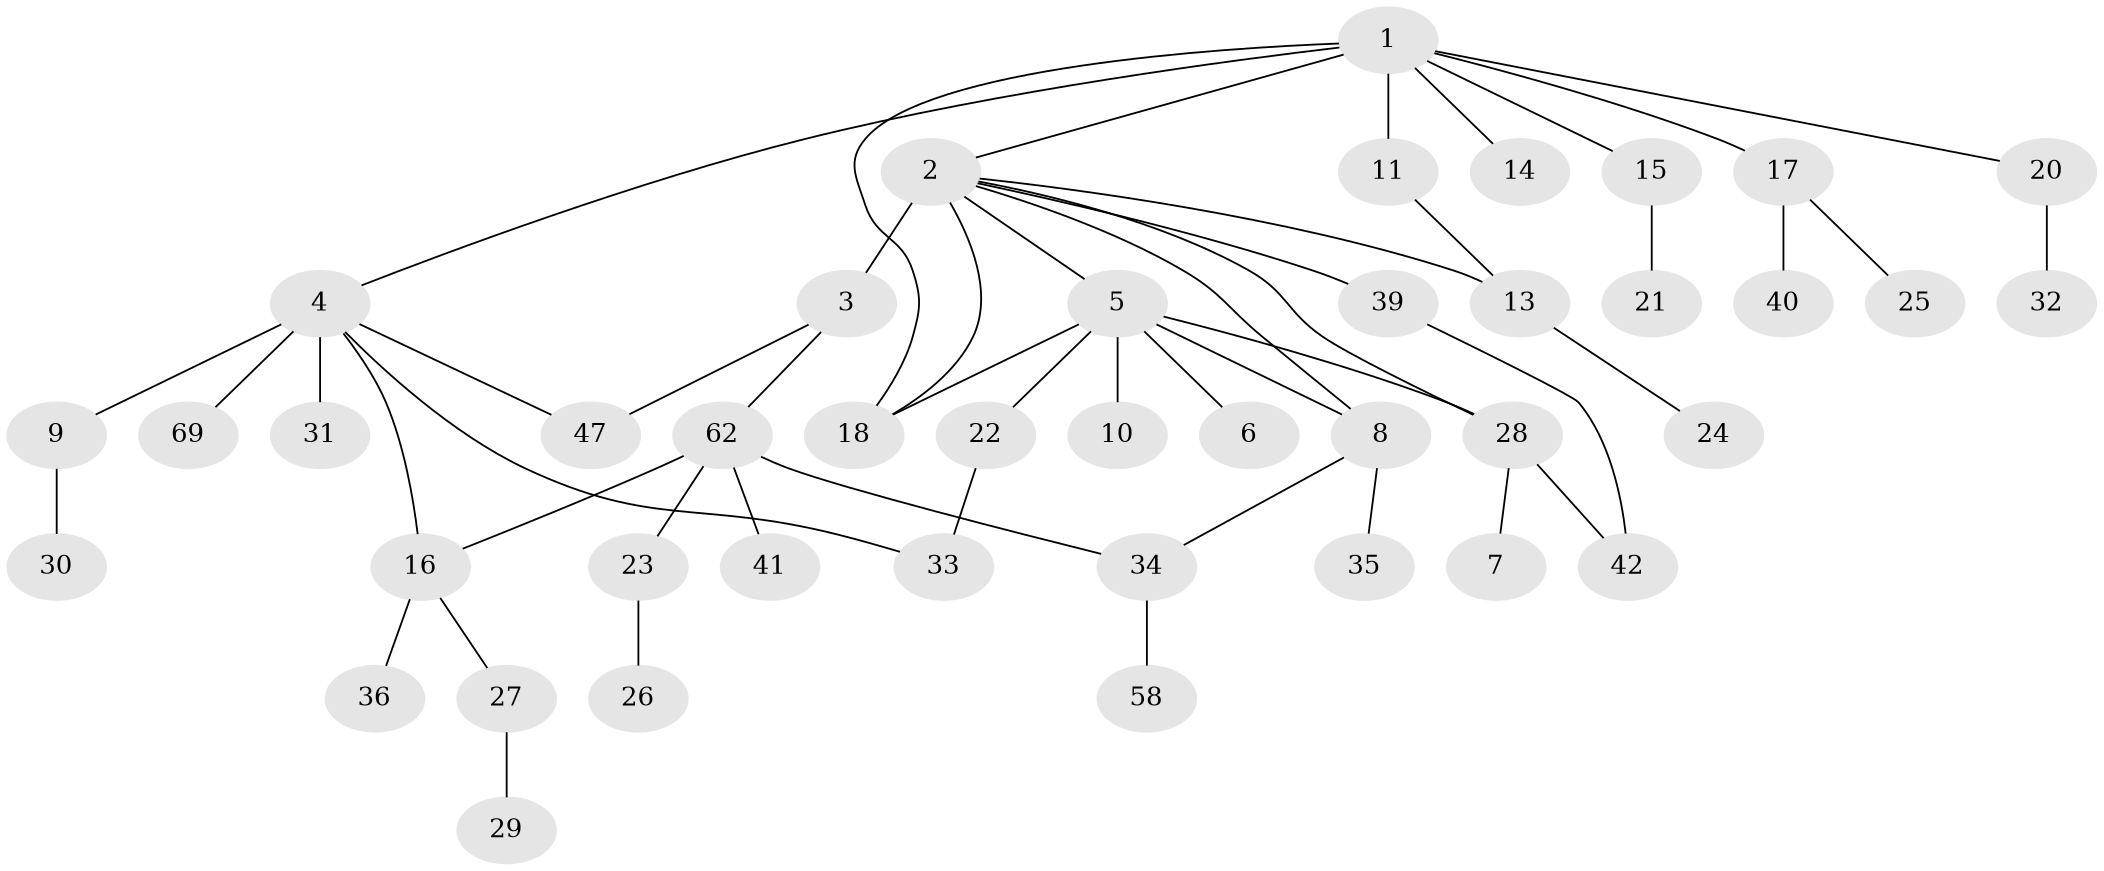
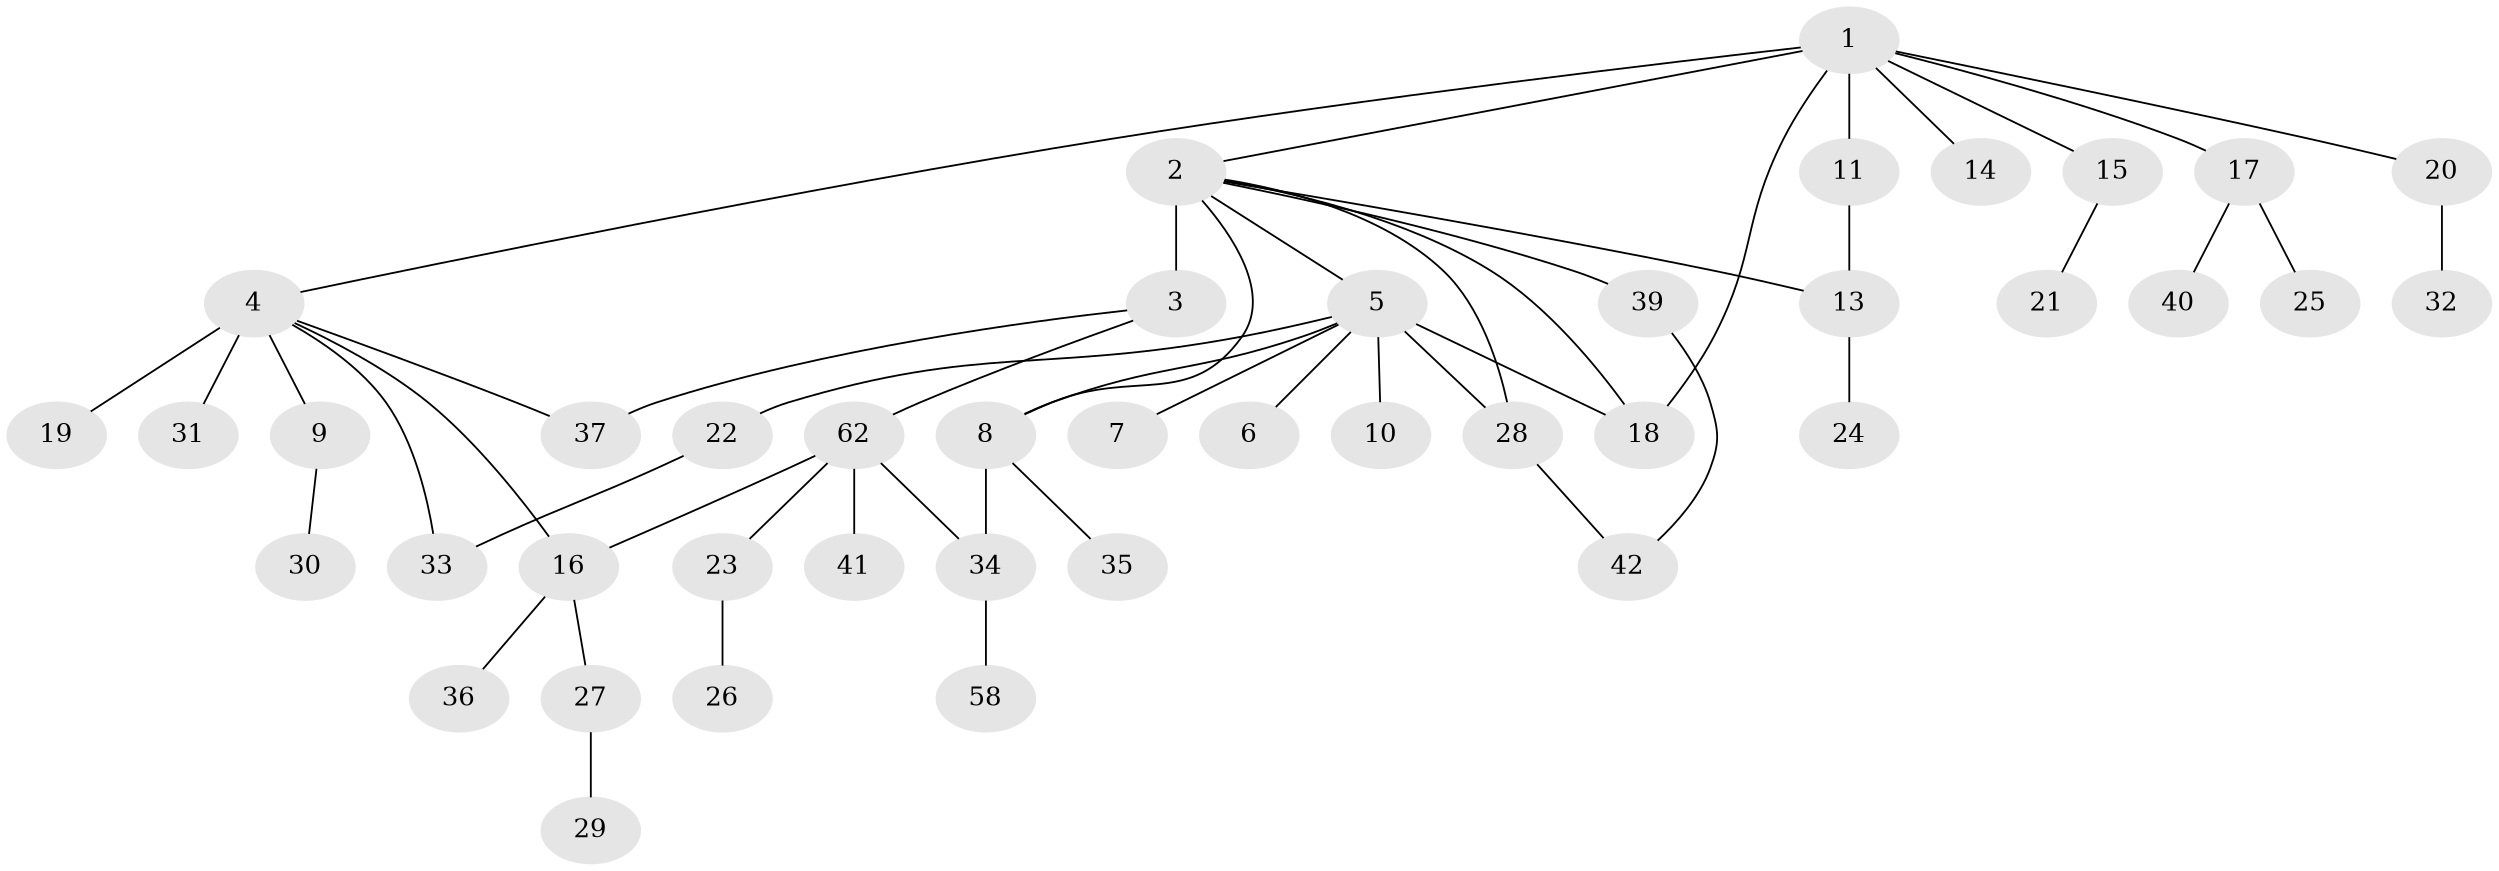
  graph {
    node [color=gray90 style=filled]
    edge [weight=1.0]
    1
    2
    4
    11
    14
    15
    17
    18
    20
    3
    5
    8
    13
    28
    39
-   37 [label=47]
+   37
    9
    16
-   19 [label=69]
+   19
    31
    33
    21
    25
    40
    32
    n26 [label=62]
    7
    6
    10
    22
    34
    35
    24
    42
    23
    41
    30
    27
    36
    n40 [label=58]
    26
    29
    1 -- 2
    1 -- 4
    1 -- 11 [weight=7.0]
    1 -- 14
    1 -- 15
    1 -- 17
    1 -- 18
    1 -- 20
    2 -- 18
    2 -- 3 [weight=12.0]
    2 -- 5
    2 -- 8
    2 -- 13
    2 -- 28
    2 -- 39
    4 -- 37
    4 -- 9
    4 -- 16
    4 -- 19
    4 -- 31 [weight=4.0]
    4 -- 33
    11 -- 13
    15 -- 21
    17 -- 25
    17 -- 40
    20 -- 32 [weight=2.0]
    3 -- 37
    3 -- n26
    5 -- 18
    5 -- 8
    5 -- 28
-   28 -- 7
+   5 -- 7
    5 -- 6
    5 -- 10 [weight=4.0]
    5 -- 22
    8 -- 34
    8 -- 35
    13 -- 24
    28 -- 42
    39 -- 42
    9 -- 30
    16 -- 27
    16 -- 36 [weight=2.0]
    n26 -- 16
    n26 -- 34
    n26 -- 23
    n26 -- 41 [weight=2.0]
    22 -- 33
    34 -- n40
    23 -- 26 [weight=2.0]
    27 -- 29
  }
